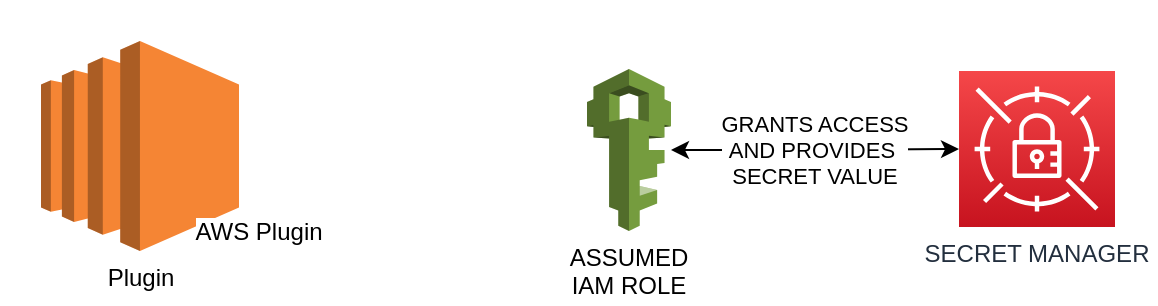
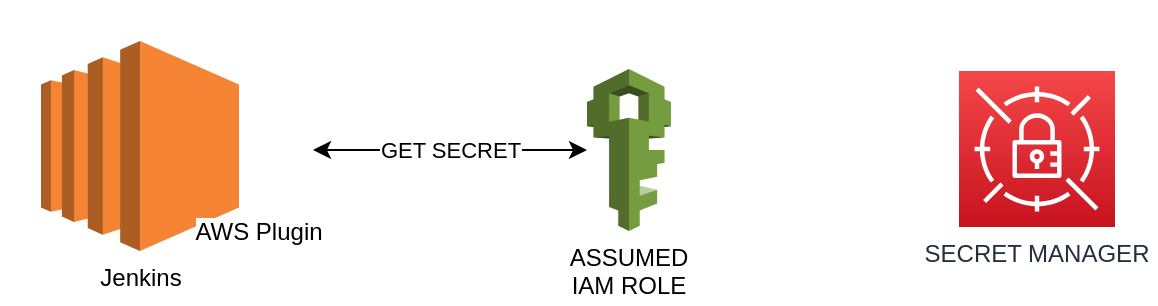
  <mxCell id="0" />
  <mxCell id="1" parent="0" />
- <mxCell id="2" value="Plugin" style="outlineConnect=0;dashed=0;verticalLabelPosition=bottom;verticalAlign=top;align=center;html=1;shape=mxgraph.aws3.ec2;fillColor=#F58534;gradientColor=none;" parent="1" vertex="1"><mxGeometry x="20" y="20" width="99" height="105" as="geometry" /></mxCell>
+ <mxCell id="2" value="Jenkins" style="outlineConnect=0;dashed=0;verticalLabelPosition=bottom;verticalAlign=top;align=center;html=1;shape=mxgraph.aws3.ec2;fillColor=#F58534;gradientColor=none;" parent="1" vertex="1"><mxGeometry x="20" y="20" width="99" height="105" as="geometry" /></mxCell>
+ <mxCell id="3" value="GET SECRET" style="edgeStyle=orthogonalEdgeStyle;rounded=0;orthogonalLoop=1;jettySize=auto;html=1;startArrow=classic;startFill=1;" parent="1" source="4" target="6" edge="1"><mxGeometry relative="1" as="geometry" /></mxCell>
  <mxCell id="4" value="AWS Plugin" style="shape=image;html=1;verticalAlign=top;verticalLabelPosition=bottom;labelBackgroundColor=#ffffff;imageAspect=0;aspect=fixed;image=https://cdn1.iconfinder.com/data/icons/material-core/23/extension-128.png" parent="1" vertex="1"><mxGeometry x="101" y="47" width="55" height="55" as="geometry" /></mxCell>
- <mxCell id="5" value="GRANTS ACCESS&lt;br&gt;AND PROVIDES&amp;nbsp;&lt;br&gt;SECRET VALUE" style="edgeStyle=orthogonalEdgeStyle;rounded=0;orthogonalLoop=1;jettySize=auto;html=1;startArrow=classic;startFill=1;" parent="1" source="6" target="7" edge="1"><mxGeometry relative="1" as="geometry" /></mxCell>
  <mxCell id="6" value="ASSUMED &lt;br&gt;IAM ROLE" style="outlineConnect=0;dashed=0;verticalLabelPosition=bottom;verticalAlign=top;align=center;html=1;shape=mxgraph.aws3.iam;fillColor=#759C3E;gradientColor=none;" parent="1" vertex="1"><mxGeometry x="293" y="34" width="42" height="81" as="geometry" /></mxCell>
  <mxCell id="7" value="SECRET MANAGER" style="points=[[0,0,0],[0.25,0,0],[0.5,0,0],[0.75,0,0],[1,0,0],[0,1,0],[0.25,1,0],[0.5,1,0],[0.75,1,0],[1,1,0],[0,0.25,0],[0,0.5,0],[0,0.75,0],[1,0.25,0],[1,0.5,0],[1,0.75,0]];outlineConnect=0;fontColor=#232F3E;gradientColor=#F54749;gradientDirection=north;fillColor=#C7131F;strokeColor=#ffffff;dashed=0;verticalLabelPosition=bottom;verticalAlign=top;align=center;html=1;fontSize=12;fontStyle=0;aspect=fixed;shape=mxgraph.aws4.resourceIcon;resIcon=mxgraph.aws4.secrets_manager;" parent="1" vertex="1"><mxGeometry x="479" y="35" width="78" height="78" as="geometry" /></mxCell>
